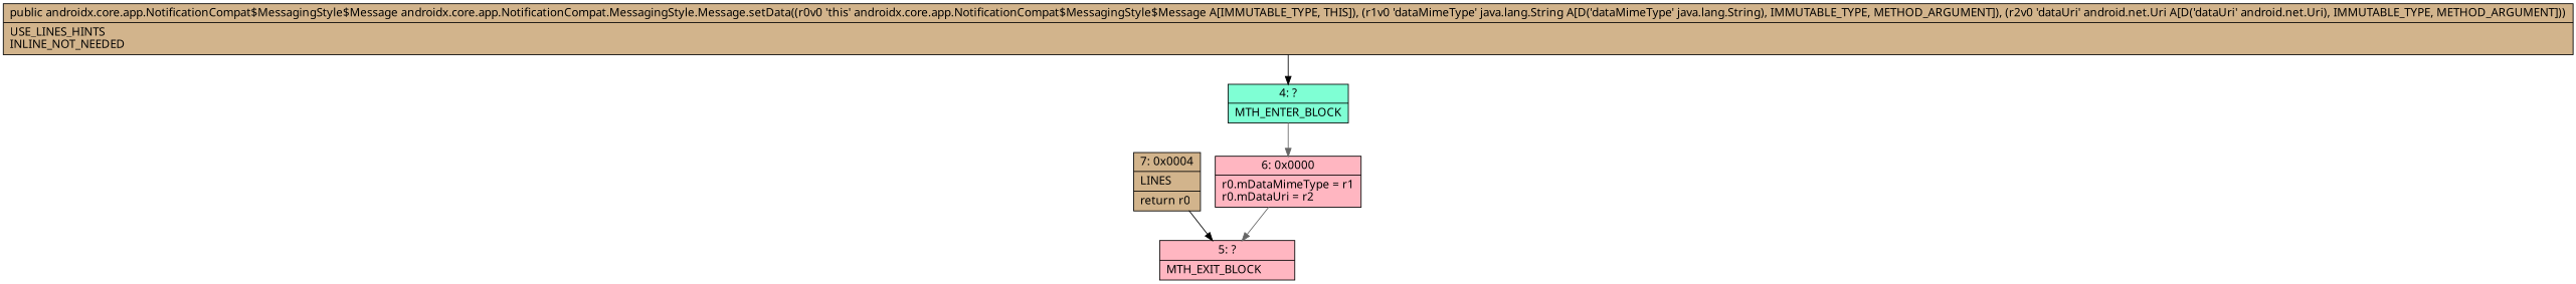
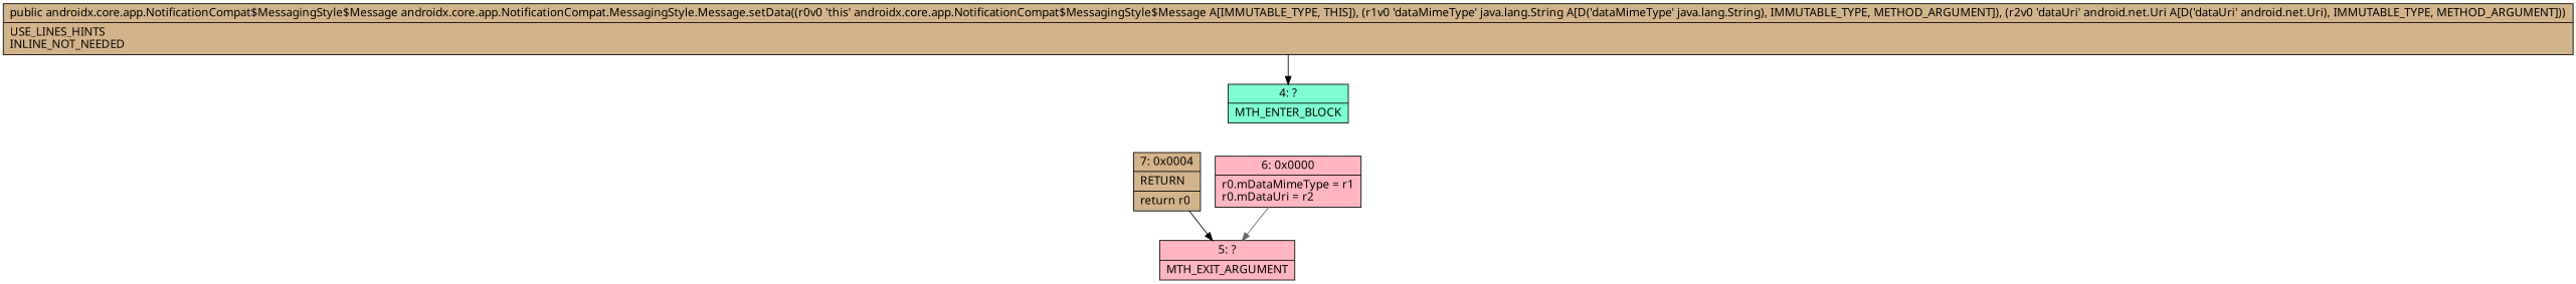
  digraph {
    fontname="Noto Sans"
    node [fillcolor=lightpink fontname="Noto Sans" shape=record style=filled]
    edge [color=gray40 fontname="Noto Sans"]
    n1 [fillcolor=aquamarine label="{4\:\ ?|MTH_ENTER_BLOCK\l}"]
    n2 [label="{6\:\ 0x0000|r0.mDataMimeType = r1\lr0.mDataUri = r2\l}"]
-   n3 [label="{5\:\ ?|MTH_EXIT_BLOCK\l}"]
-   n4 [fillcolor=tan label="{7\:\ 0x0004|LINES\l|return r0\l}"]
+   n3 [label="{5\:\ ?|MTH_EXIT_ARGUMENT\l}"]
+   n4 [fillcolor=tan label="{7\:\ 0x0004|RETURN\l|return r0\l}"]
    n5 [fillcolor=tan label="{public androidx.core.app.NotificationCompat$MessagingStyle$Message androidx.core.app.NotificationCompat.MessagingStyle.Message.setData((r0v0 'this' androidx.core.app.NotificationCompat$MessagingStyle$Message A[IMMUTABLE_TYPE, THIS]), (r1v0 'dataMimeType' java.lang.String A[D('dataMimeType' java.lang.String), IMMUTABLE_TYPE, METHOD_ARGUMENT]), (r2v0 'dataUri' android.net.Uri A[D('dataUri' android.net.Uri), IMMUTABLE_TYPE, METHOD_ARGUMENT]))  | USE_LINES_HINTS\lINLINE_NOT_NEEDED\l}"]
-   n1 -> n2
    n2 -> n3
    n4 -> n3 [color=black]
    n5 -> n1 [color=black]
  }
